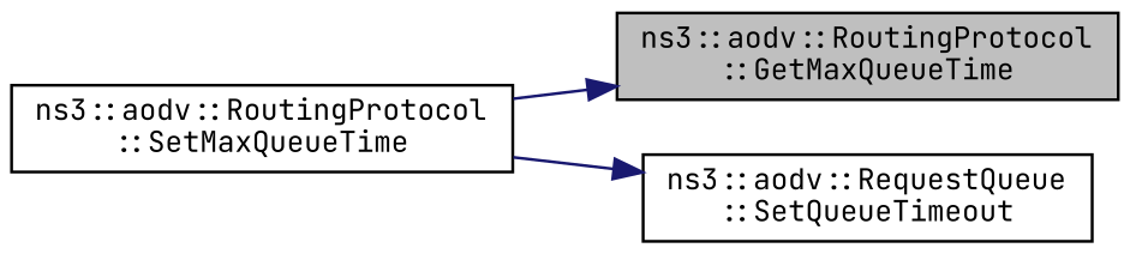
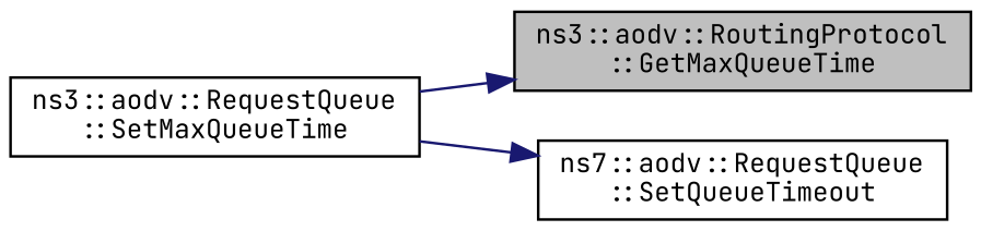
  digraph {
    fontname="JetBrains Mono"
    rankdir=LR
    node [color=black fillcolor=white fontname="JetBrains Mono" fontsize=10 shape=record style=filled]
    edge [color=midnightblue fontname="JetBrains Mono" fontsize=10 labelfontname=Helvetica labelfontsize=10 style=solid]
    n1 [fillcolor=grey75 fontcolor=black height=0.2 label="ns3::aodv::RoutingProtocol\l::GetMaxQueueTime" width=0.4]
-   n2 [height=0.2 label="ns3::aodv::RoutingProtocol\l::SetMaxQueueTime" width=0.4]
-   n3 [height=0.2 label="ns3::aodv::RequestQueue\l::SetQueueTimeout" width=0.4]
+   n2 [height=0.2 label="ns3::aodv::RequestQueue\l::SetMaxQueueTime" width=0.4]
+   n3 [height=0.2 label="ns7::aodv::RequestQueue\l::SetQueueTimeout" width=0.4]
    n2 -> n1
    n2 -> n3
  }
